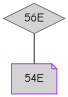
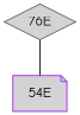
  graph {
    fontname="Comic Neue"
    node [fillcolor=lightgrey style="radial,filled" fontname="Comic Neue"]
-   "56E" [color=gray40 shape=diamond]
+   "56E" [color=gray40 shape=diamond label="76E"]
    "54E" [color=purple shape=note]
    "56E" -- "54E" [penwidth=1 style=solid fontname="Comic Neue"]
  }
